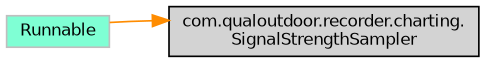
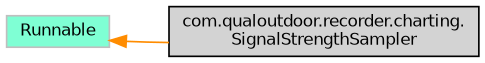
  digraph {
    rankdir=LR
    node [fontname=Helvetica fontsize=10 shape=box style=filled]
    n1 [color=grey75 fillcolor=aquamarine height=0.2 label=Runnable width=0.4]
    n2 [color=black fillcolor=lightgrey height=0.2 label="com.qualoutdoor.recorder.charting.\lSignalStrengthSampler" width=0.4]
-   n2 -> n1 [color=darkorange dir=back fontname=Helvetica fontsize=10 labelfontname=Helvetica labelfontsize=10 style=solid]
+   n1 -> n2 [color=darkorange dir=back fontname=Helvetica fontsize=10 labelfontname=Helvetica labelfontsize=10 style=solid]
  }
